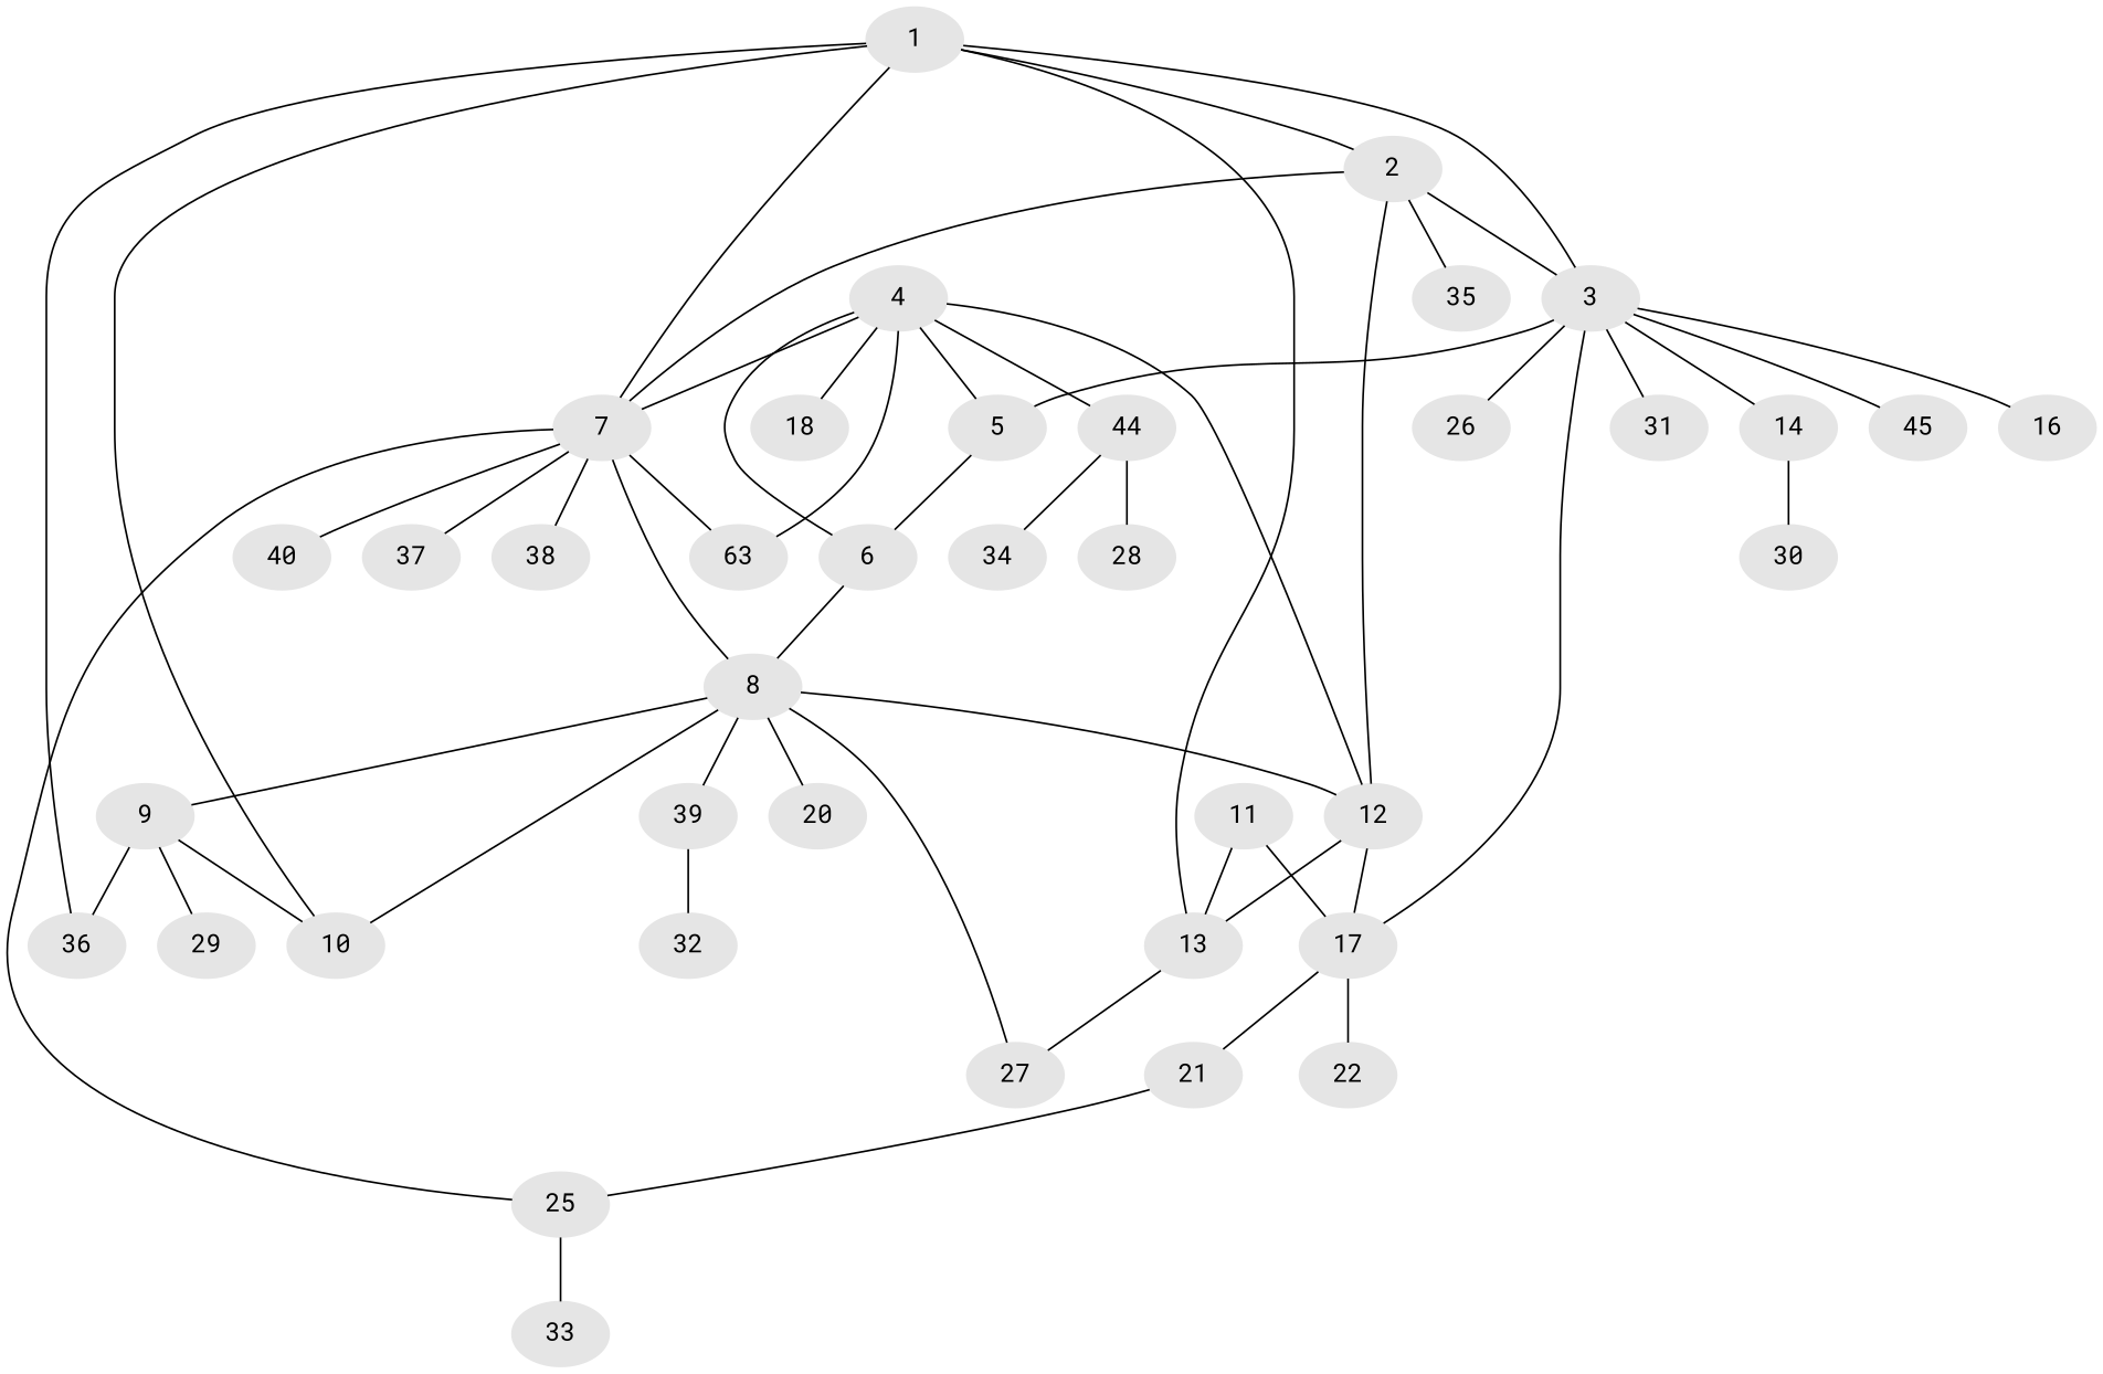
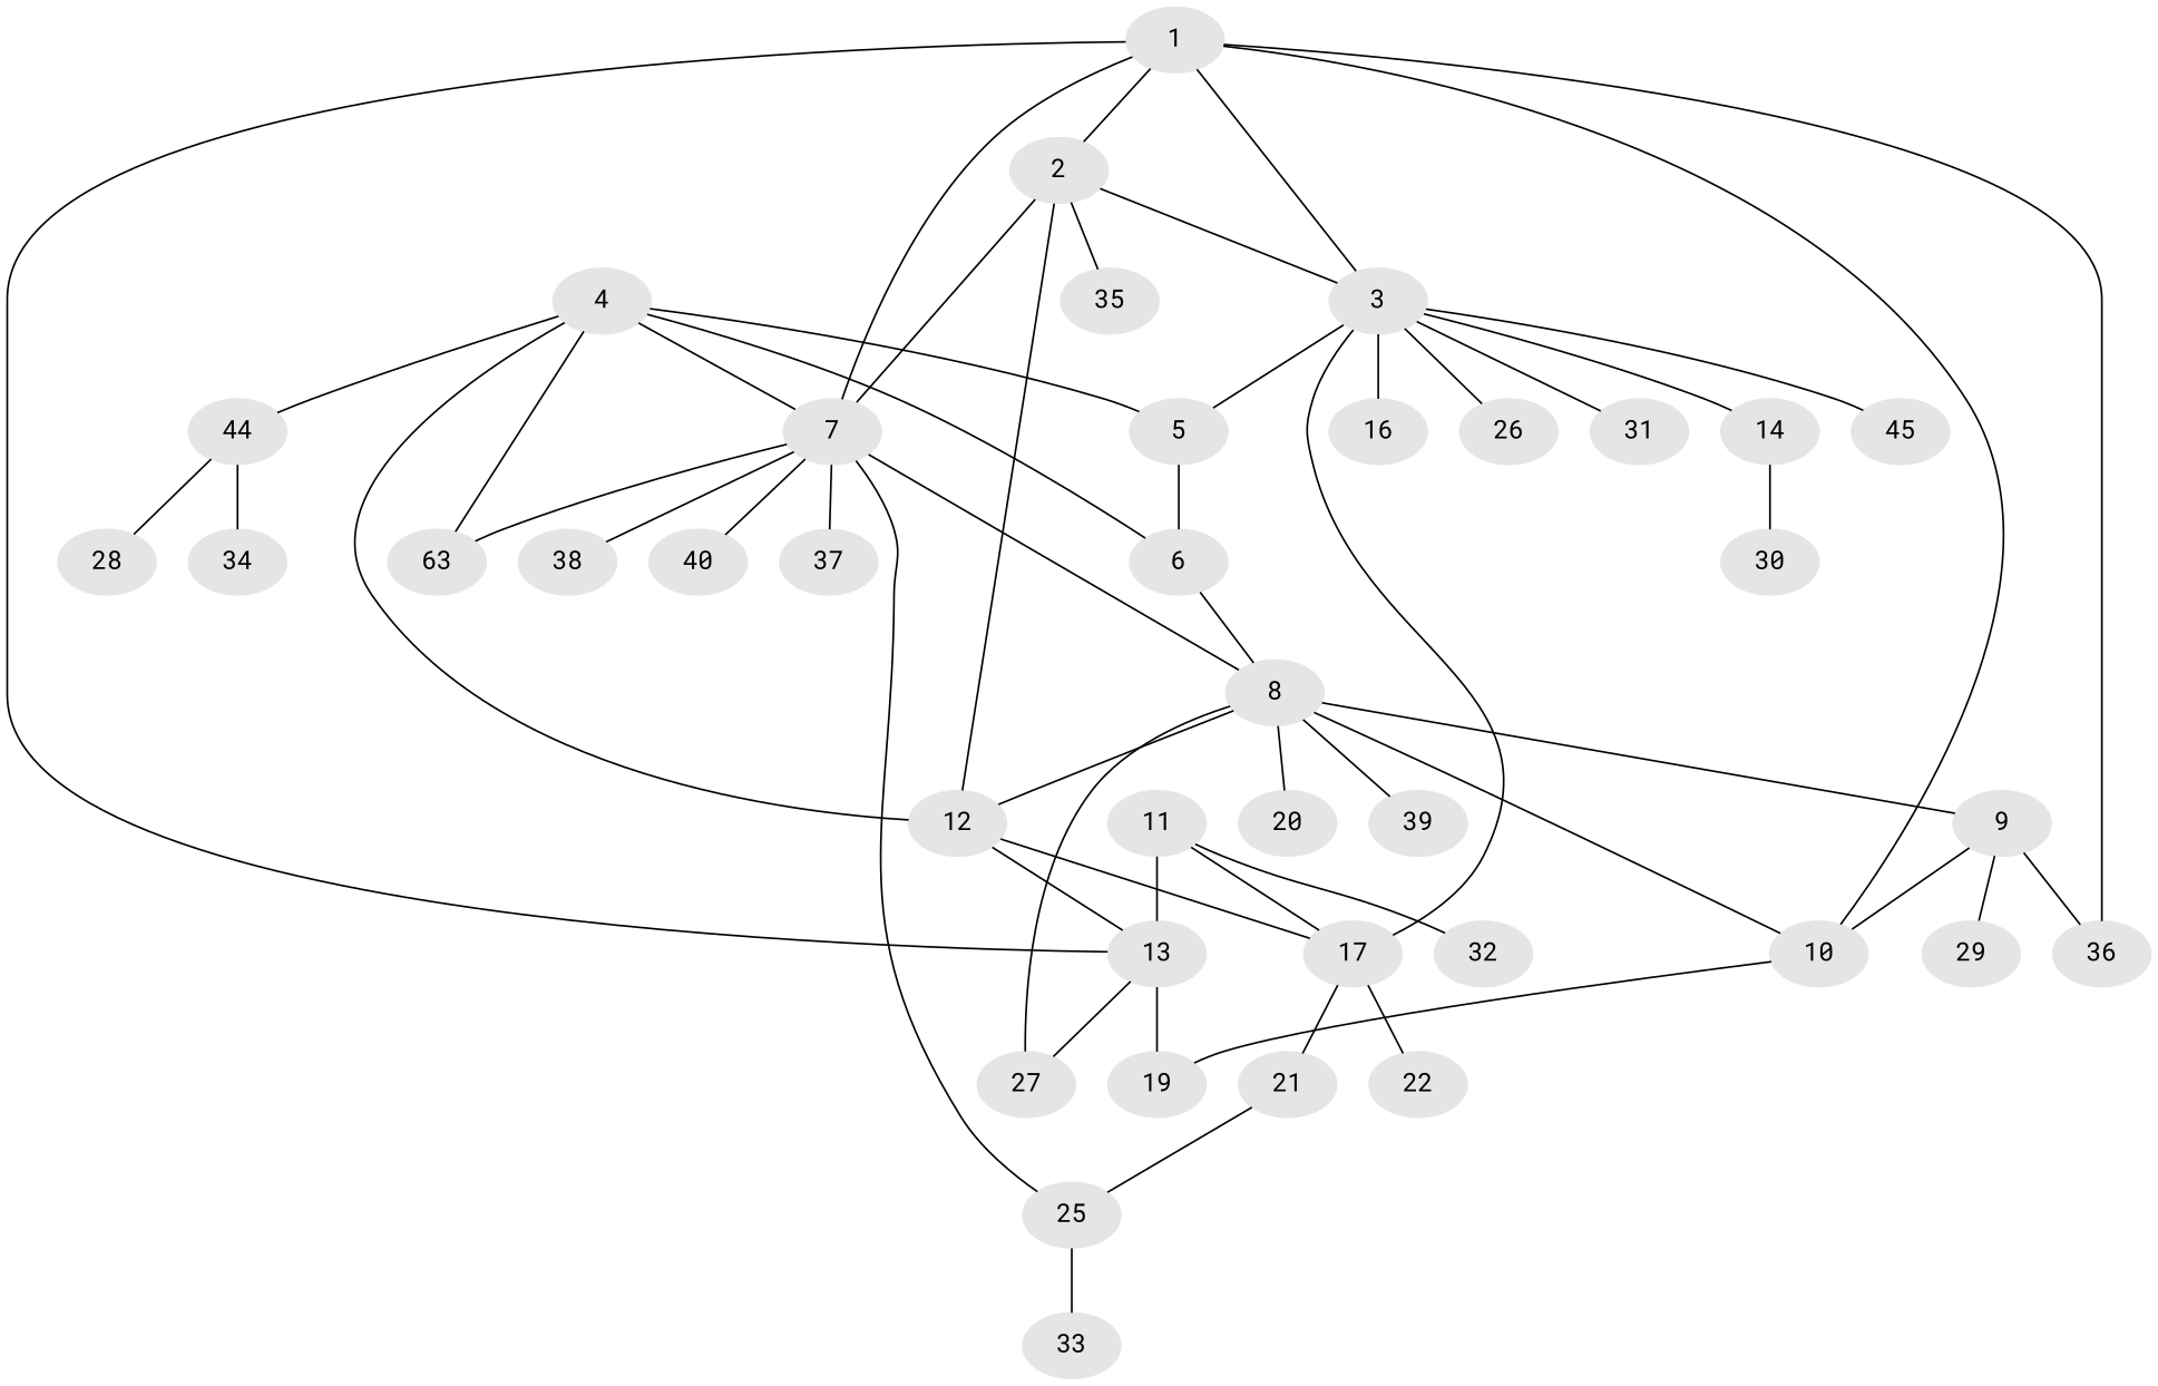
  graph {
    fontname="Roboto Mono"
    node [color=gray90 fontname="Roboto Mono" style=filled]
    edge [fontname="Roboto Mono" weight=1.0]
    1
    2
    3
    7
    10
    13
    36
    12
    35
    5
    14
    n12 [label=45]
    16
    17
    26
    31
    n17 [label=63]
    8
    25
    37
    38
    40
+   19
    27
    21
    6
    30
    22
    4
-   18
    n31 [label=44]
    28
    34
    9
    20
    39
    33
    29
    11
    32
    1 -- 2
    1 -- 3
    1 -- 7
    1 -- 10
    1 -- 13
    1 -- 36
    2 -- 3
    2 -- 7 [weight=2.0]
    2 -- 12
    2 -- 35
    3 -- 5
    3 -- 14
    3 -- n12
    3 -- 16
    3 -- 17
    3 -- 26
    3 -- 31
    7 -- n17
    7 -- 8
    7 -- 25
    7 -- 37
    7 -- 38
    7 -- 40
+   10 -- 19
+   13 -- 19
    13 -- 27
    12 -- 13
    12 -- 17
    5 -- 6
    14 -- 30
    17 -- 21
    17 -- 22 [weight=3.0]
    8 -- 10
    8 -- 12
    8 -- 27
    8 -- 9
    8 -- 20
    8 -- 39
    25 -- 33
    21 -- 25
    6 -- 8
    4 -- 7
    4 -- 12
    4 -- 5
    4 -- n17
    4 -- 6
-   4 -- 18
    4 -- n31
    n31 -- 28
    n31 -- 34
    9 -- 10
    9 -- 36
    9 -- 29
    11 -- 13
    11 -- 17
-   39 -- 32
+   11 -- 32
  }
